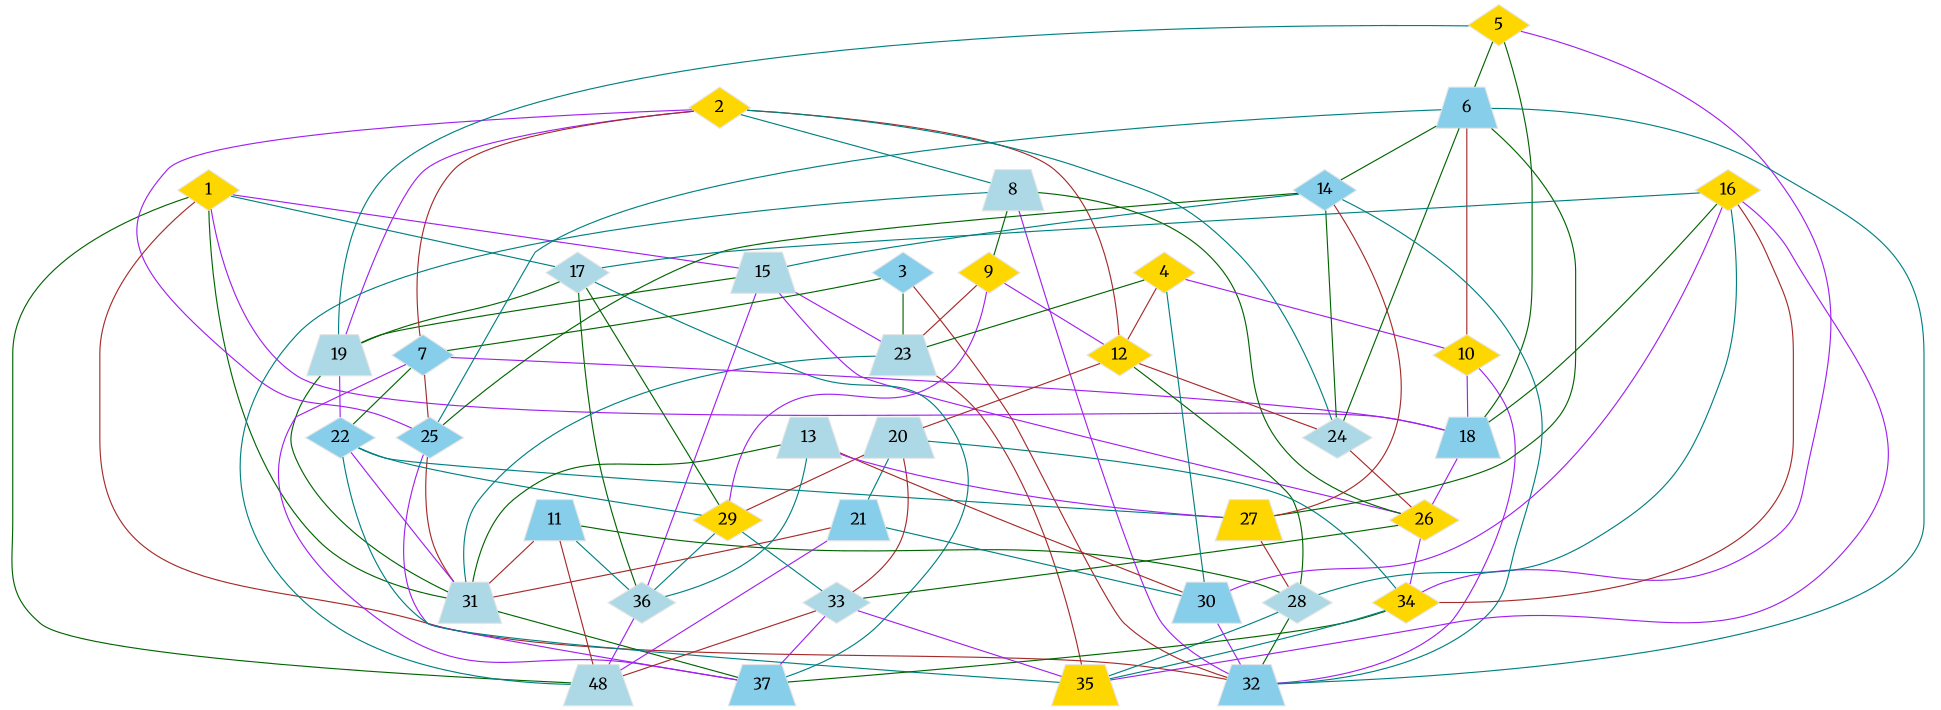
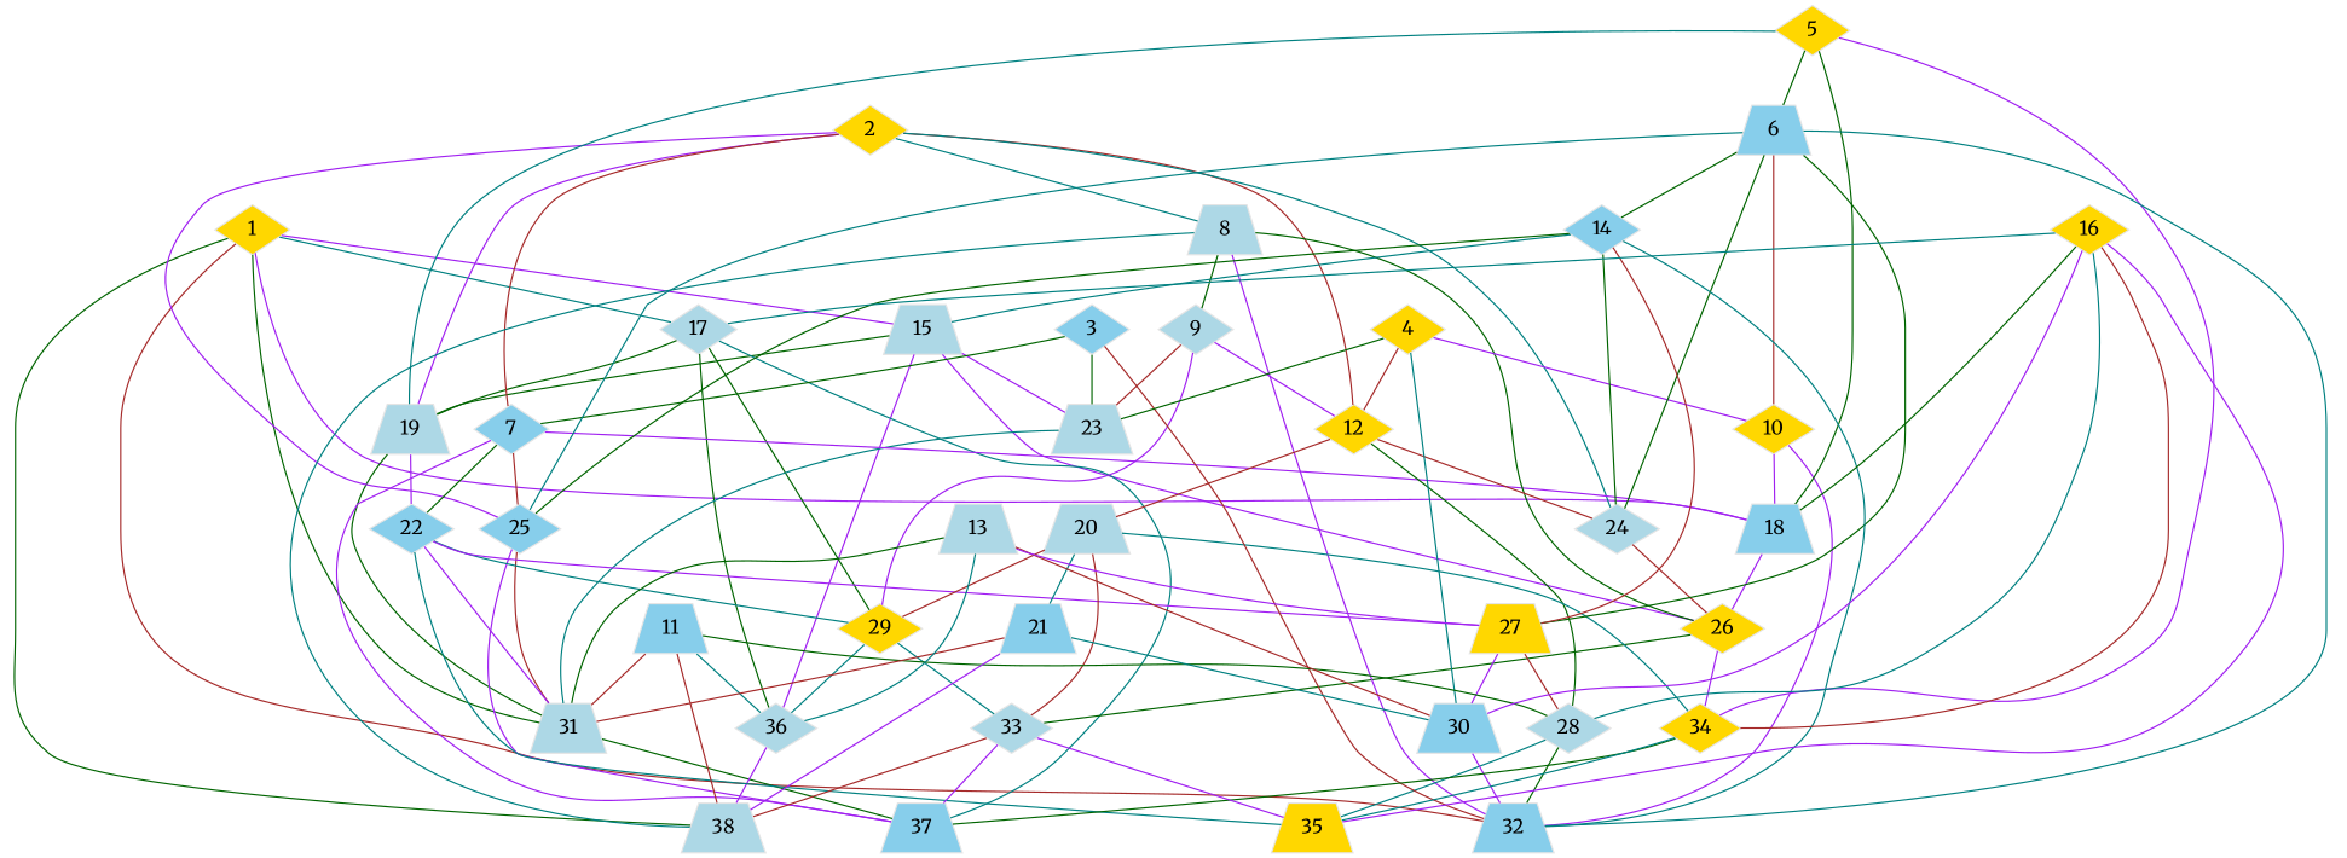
  graph {
    fontname=Merriweather
    node [color=gray90 fillcolor=lightblue fontname=Merriweather shape=diamond style=filled]
    edge [color=purple fontname=Merriweather weight=1.0]
    1 [fillcolor=gold]
    15 [shape=trapezium]
    17
    18 [fillcolor=skyblue shape=trapezium]
    31 [shape=trapezium]
    32 [fillcolor=skyblue shape=trapezium]
-   38 [shape=trapezium label=48]
+   38 [shape=trapezium]
    19 [shape=trapezium]
    23 [shape=trapezium]
    26 [fillcolor=gold]
    36
    37 [fillcolor=skyblue shape=trapezium]
    29 [fillcolor=gold]
    2 [fillcolor=gold]
    7 [fillcolor=skyblue]
    8 [shape=trapezium]
    12 [fillcolor=gold]
    24
    25 [fillcolor=skyblue]
    22 [fillcolor=skyblue]
-   9 [fillcolor=gold]
+   9
    28
    20 [shape=trapezium]
    3 [fillcolor=skyblue]
    35 [fillcolor=gold shape=trapezium]
    4 [fillcolor=gold]
    10 [fillcolor=gold]
    30 [fillcolor=skyblue shape=trapezium]
    5 [fillcolor=gold]
    6 [fillcolor=skyblue shape=trapezium]
    34 [fillcolor=gold]
    14 [fillcolor=skyblue]
    27 [fillcolor=gold shape=trapezium]
    33
    11 [fillcolor=skyblue shape=trapezium]
    21 [fillcolor=skyblue shape=trapezium]
    13 [shape=trapezium]
    16 [fillcolor=gold]
    1 -- 15
    1 -- 17 [color=teal]
    1 -- 18
    1 -- 31 [color=darkgreen]
    1 -- 32 [color=brown]
    1 -- 38 [color=darkgreen]
    15 -- 19 [color=darkgreen]
    15 -- 23
    15 -- 26
    15 -- 36
    17 -- 19 [color=darkgreen]
    17 -- 36 [color=darkgreen]
    17 -- 37 [color=teal]
    17 -- 29 [color=darkgreen]
    18 -- 26
    31 -- 37 [color=darkgreen]
    19 -- 31 [color=darkgreen]
    19 -- 22
    23 -- 31 [color=teal]
-   23 -- 35 [color=brown]
    26 -- 34
    26 -- 33 [color=darkgreen]
    36 -- 38
    29 -- 36 [color=teal]
    29 -- 33 [color=teal]
    2 -- 19
    2 -- 7 [color=brown]
    2 -- 8 [color=teal]
    2 -- 12 [color=brown]
    2 -- 24 [color=teal]
    2 -- 25
    7 -- 18
    7 -- 37
    7 -- 25 [color=brown]
    7 -- 22 [color=darkgreen]
    8 -- 32 [weight=2.0]
    8 -- 38 [color=teal]
    8 -- 26 [color=darkgreen]
    8 -- 9 [color=darkgreen]
    12 -- 24 [color=brown]
    12 -- 28 [color=darkgreen]
    12 -- 20 [color=brown]
    24 -- 26 [color=brown]
    25 -- 31 [color=brown]
    25 -- 37
    22 -- 31
    22 -- 29 [color=teal]
    22 -- 35 [color=teal]
-   22 -- 27 [color=teal]
+   22 -- 27
    9 -- 23 [color=brown]
    9 -- 29
    9 -- 12
    28 -- 32 [color=darkgreen]
    28 -- 35 [color=teal]
    20 -- 29 [color=brown]
    20 -- 34 [color=teal]
    20 -- 33 [color=brown]
    20 -- 21 [color=teal weight=2.0]
    3 -- 32 [color=brown]
    3 -- 23 [color=darkgreen]
    3 -- 7 [color=darkgreen]
    4 -- 23 [color=darkgreen]
    4 -- 12 [color=brown]
    4 -- 10
    4 -- 30 [color=teal]
    10 -- 18
    10 -- 32 [weight=2.0]
    30 -- 32
    5 -- 18 [color=darkgreen]
    5 -- 19 [color=teal]
    5 -- 6 [color=darkgreen]
    5 -- 34
    6 -- 32 [color=teal]
    6 -- 24 [color=darkgreen]
    6 -- 25 [color=teal]
    6 -- 10 [color=brown weight=2.0]
    6 -- 14 [color=darkgreen]
    6 -- 27 [color=darkgreen]
    34 -- 37 [color=darkgreen]
    34 -- 35 [color=teal]
    14 -- 15 [color=teal]
    14 -- 32 [color=teal]
    14 -- 24 [color=darkgreen]
    14 -- 25 [color=darkgreen]
    14 -- 27 [color=brown]
    27 -- 28 [color=brown]
+   27 -- 30
    33 -- 38 [color=brown]
    33 -- 37
    33 -- 35
    11 -- 31 [color=brown]
    11 -- 38 [color=brown]
    11 -- 36 [color=teal]
    11 -- 28 [color=darkgreen]
    21 -- 31 [color=brown weight=2.0]
    21 -- 38
    21 -- 30 [color=teal]
    13 -- 31 [color=darkgreen]
    13 -- 36 [color=teal]
    13 -- 30 [color=brown]
    13 -- 27
    16 -- 17 [color=teal]
    16 -- 18 [color=darkgreen]
    16 -- 28 [color=teal]
    16 -- 35
    16 -- 30
    16 -- 34 [color=brown]
  }
